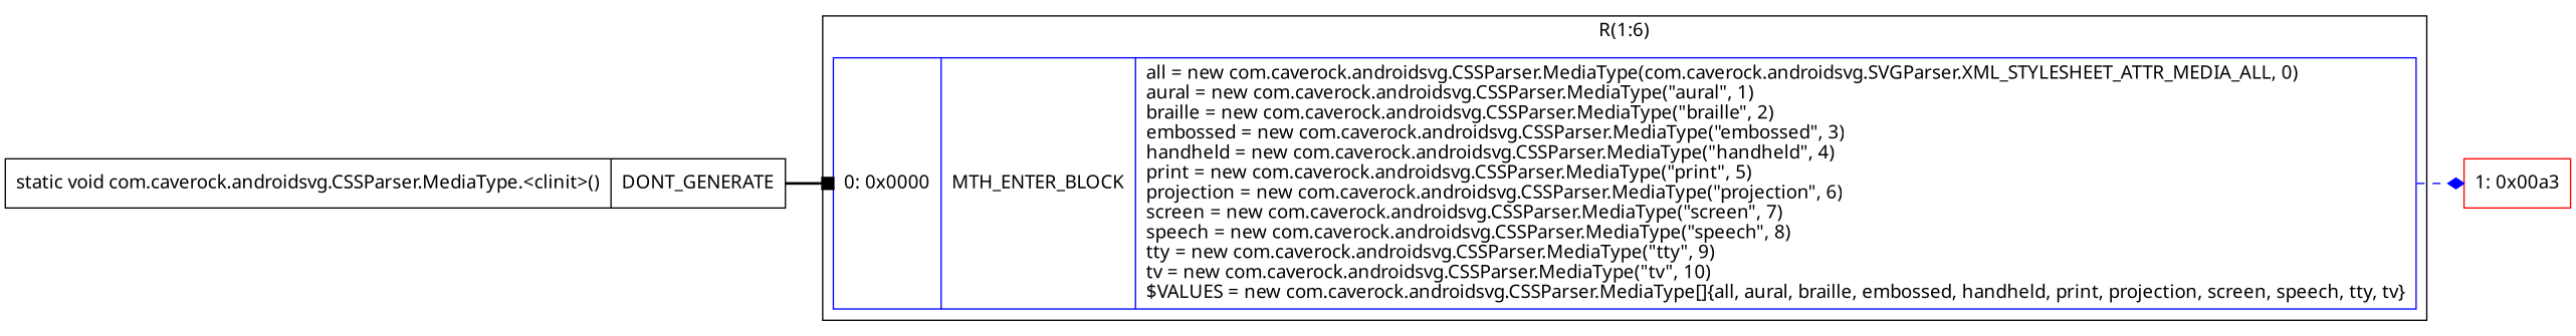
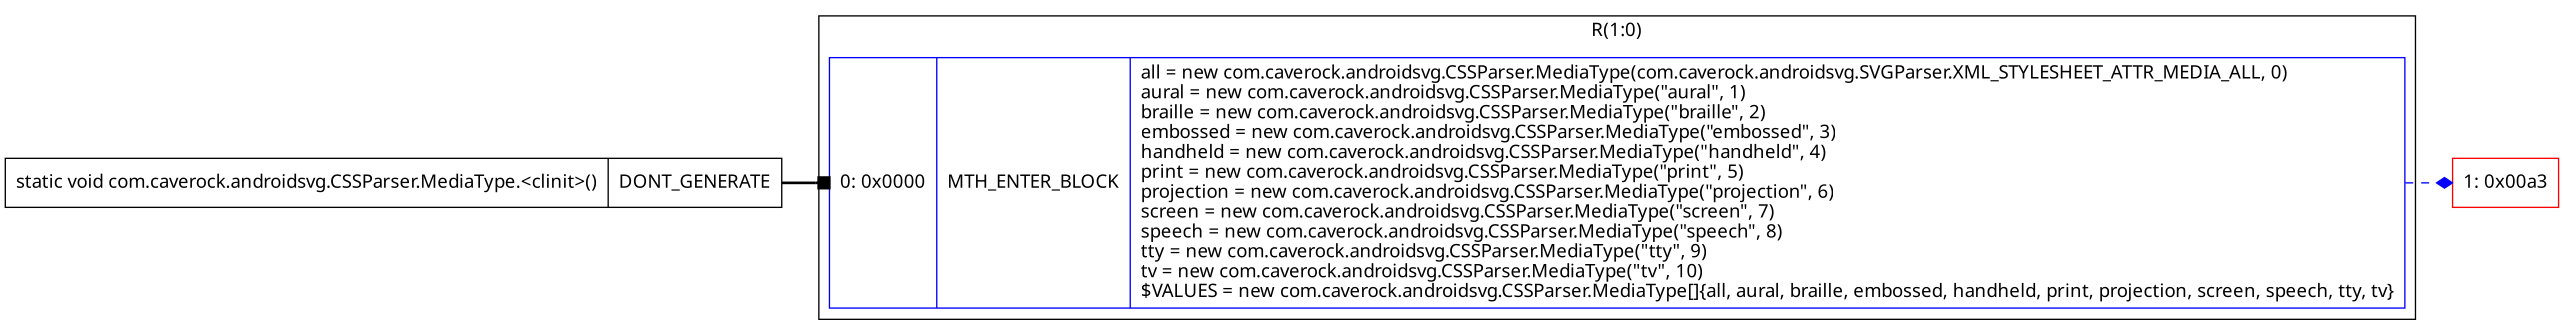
  digraph {
    rankdir=LR
    fontname="Noto Sans"
    node [shape=record fontname="Noto Sans"]
    edge [fontname="Noto Sans"]
    n1 [color=blue label="{0\:\ 0x0000|MTH_ENTER_BLOCK\l|all = new com.caverock.androidsvg.CSSParser.MediaType(com.caverock.androidsvg.SVGParser.XML_STYLESHEET_ATTR_MEDIA_ALL, 0)\laural = new com.caverock.androidsvg.CSSParser.MediaType(\"aural\", 1)\lbraille = new com.caverock.androidsvg.CSSParser.MediaType(\"braille\", 2)\lembossed = new com.caverock.androidsvg.CSSParser.MediaType(\"embossed\", 3)\lhandheld = new com.caverock.androidsvg.CSSParser.MediaType(\"handheld\", 4)\lprint = new com.caverock.androidsvg.CSSParser.MediaType(\"print\", 5)\lprojection = new com.caverock.androidsvg.CSSParser.MediaType(\"projection\", 6)\lscreen = new com.caverock.androidsvg.CSSParser.MediaType(\"screen\", 7)\lspeech = new com.caverock.androidsvg.CSSParser.MediaType(\"speech\", 8)\ltty = new com.caverock.androidsvg.CSSParser.MediaType(\"tty\", 9)\ltv = new com.caverock.androidsvg.CSSParser.MediaType(\"tv\", 10)\l$VALUES = new com.caverock.androidsvg.CSSParser.MediaType[]\{all, aural, braille, embossed, handheld, print, projection, screen, speech, tty, tv\}\l}"]
    n2 [color=red label="{1\:\ 0x00a3}"]
    n3 [label="{static void com.caverock.androidsvg.CSSParser.MediaType.\<clinit\>()  | DONT_GENERATE\l}"]
    subgraph cluster_1 {
-     label="R(1:6)"
+     label="R(1:0)"
      n1
    }
    n1 -> n2 [color=blue style=dashed arrowhead=diamond]
    n3 -> n1 [color=black style=bold arrowhead=box]
  }
